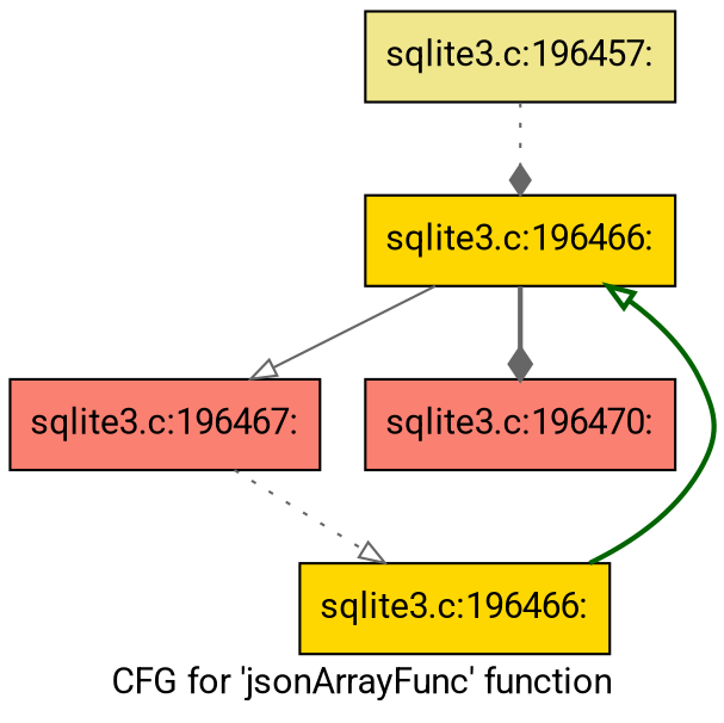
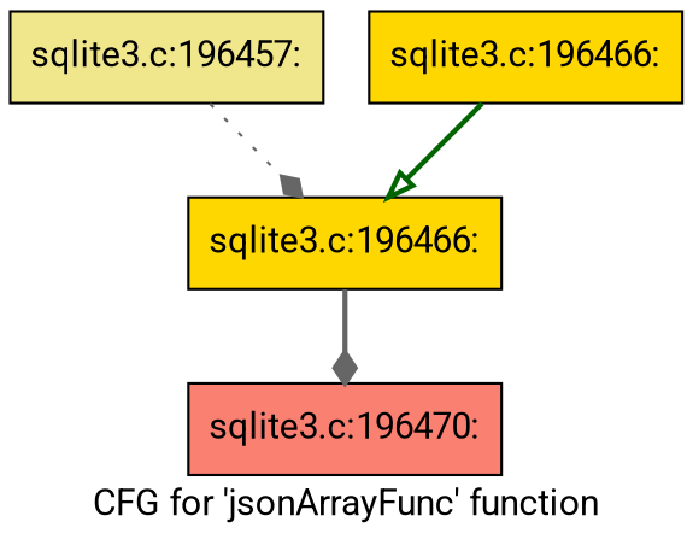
  digraph {
    label="CFG for 'jsonArrayFunc' function"
    fontname=Roboto
    node [shape=record style=filled fillcolor=gold fontname=Roboto]
    edge [color=gray40 style=dotted arrowhead=onormal fontname=Roboto]
    n1 [label="{sqlite3.c:196457:}" fillcolor=khaki]
    n2 [label="{sqlite3.c:196466:}"]
-   n3 [label="{sqlite3.c:196467:}" fillcolor=salmon]
    n4 [label="{sqlite3.c:196470:}" fillcolor=salmon]
    n5 [label="{sqlite3.c:196466:}"]
    n1 -> n2 [arrowhead=diamond]
-   n2 -> n3 [style=solid]
    n2 -> n4 [style=bold arrowhead=diamond]
-   n3 -> n5
    n5 -> n2 [color=darkgreen style=bold]
  }
